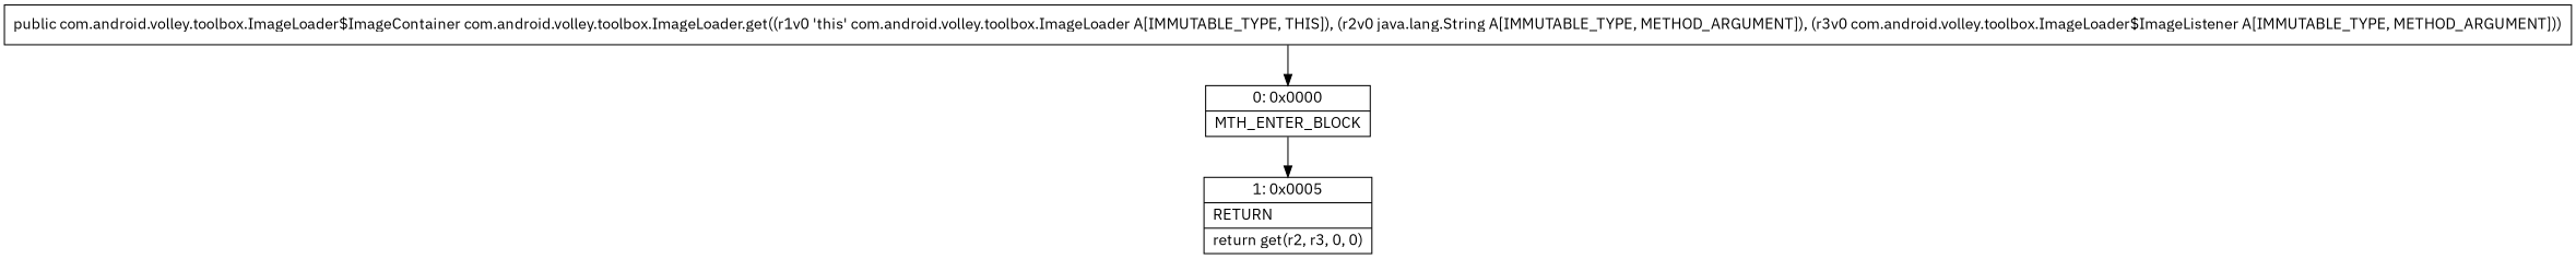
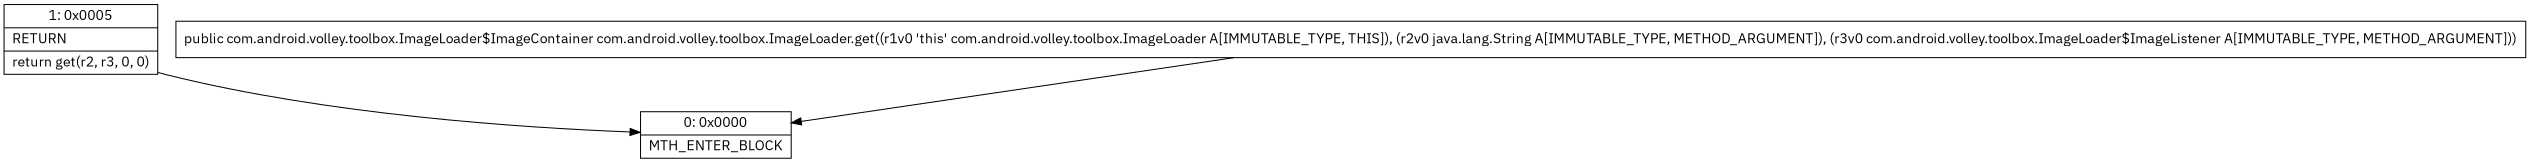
  digraph {
    fontname="IBM Plex Sans"
    node [shape=record fontname="IBM Plex Sans"]
    edge [fontname="IBM Plex Sans"]
    n1 [label="{0\:\ 0x0000|MTH_ENTER_BLOCK\l}"]
    n2 [label="{1\:\ 0x0005|RETURN\l|return get(r2, r3, 0, 0)\l}"]
    n3 [label="{public com.android.volley.toolbox.ImageLoader$ImageContainer com.android.volley.toolbox.ImageLoader.get((r1v0 'this' com.android.volley.toolbox.ImageLoader A[IMMUTABLE_TYPE, THIS]), (r2v0 java.lang.String A[IMMUTABLE_TYPE, METHOD_ARGUMENT]), (r3v0 com.android.volley.toolbox.ImageLoader$ImageListener A[IMMUTABLE_TYPE, METHOD_ARGUMENT])) }"]
-   n1 -> n2
+   n2 -> n1
    n3 -> n1
  }
